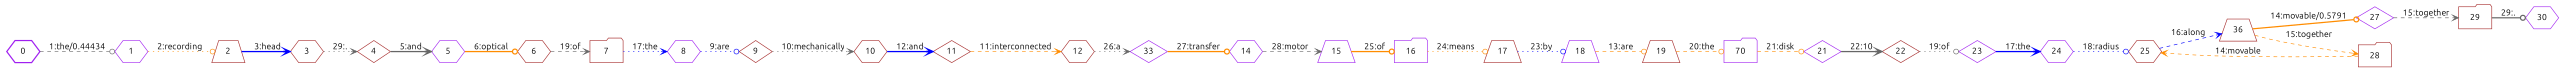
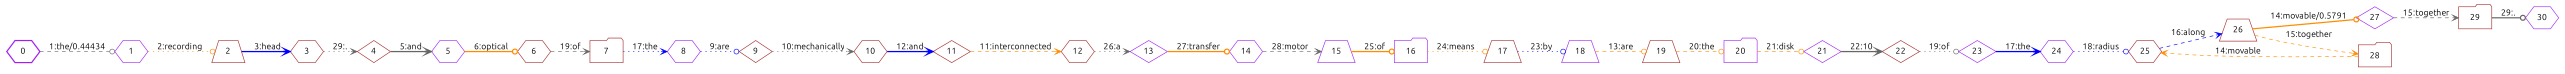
  digraph {
    fontname=Ubuntu
    nodesep=0.25
    rankdir=LR
    ranksep=0.4
    node [color=brown fontname=Ubuntu fontsize=14 shape=hexagon style=solid]
    edge [arrowhead=vee color=darkorange fontname=Ubuntu fontsize=14 style=dashed]
    n1 [color=purple label=0 style=bold]
    n2 [color=purple label=1]
    n3 [label=2 shape=trapezium]
    n4 [label=3]
    n5 [label=4 shape=diamond]
    n6 [color=purple label=5]
    n7 [label=6]
    n8 [label=7 shape=folder]
    n9 [color=purple label=8]
    n10 [label=9 shape=diamond]
    n11 [label=10]
    n12 [label=11 shape=diamond]
    n13 [label=12]
-   n14 [color=purple label=33 shape=diamond]
+   n14 [color=purple label=13 shape=diamond]
    n15 [color=purple label=14]
    n16 [color=purple label=15 shape=trapezium]
    n17 [color=purple label=16 shape=folder]
    n18 [label=17 shape=trapezium]
    n19 [color=purple label=18 shape=trapezium]
    n20 [label=19 shape=trapezium]
-   n21 [color=purple label=70 shape=folder]
+   n21 [color=purple label=20 shape=folder]
    n22 [color=purple label=21 shape=diamond]
    n23 [label=22 shape=diamond]
    n24 [color=purple label=23 shape=diamond]
    n25 [color=purple label=24]
    n26 [label=25]
-   n27 [label=36 shape=trapezium]
+   n27 [label=26 shape=trapezium]
    n28 [color=purple label=27 shape=diamond]
    n29 [label=28 shape=folder]
    n30 [label=29 shape=folder]
    n31 [color=purple label=30]
    n1 -> n2 [arrowhead=odot color=gray40 label="1:the/0.44434"]
    n2 -> n3 [arrowhead=odot label="2:recording" style=dotted]
    n3 -> n4 [color=blue label="3:head" style=bold]
    n4 -> n5 [color=gray40 label="29:." style=dotted]
    n5 -> n6 [color=gray40 label="5:and" style=bold]
    n6 -> n7 [arrowhead=odot label="6:optical" style=bold]
    n7 -> n8 [color=gray40 label="19:of"]
    n8 -> n9 [color=blue label="17:the" style=dotted]
    n9 -> n10 [arrowhead=odot color=blue label="9:are" style=dotted]
    n10 -> n11 [color=gray40 label="10:mechanically" style=dotted]
    n11 -> n12 [color=blue label="12:and" style=bold]
    n12 -> n13 [label="11:interconnected"]
    n13 -> n14 [color=gray40 label="26:a" style=dotted]
    n14 -> n15 [arrowhead=odot label="27:transfer" style=bold]
    n15 -> n16 [color=gray40 label="28:motor"]
    n16 -> n17 [arrowhead=odot label="25:of" style=bold]
    n17 -> n18 [arrowhead=odot label="24:means" style=dotted]
    n18 -> n19 [arrowhead=odot color=blue label="23:by" style=dotted]
    n19 -> n20 [arrowhead=odot label="13:are"]
    n20 -> n21 [arrowhead=odot label="20:the"]
    n21 -> n22 [arrowhead=odot label="21:disk"]
    n22 -> n23 [color=gray40 label="22:10" style=bold]
    n23 -> n24 [arrowhead=odot color=gray40 label="19:of" style=dotted]
    n24 -> n25 [color=blue label="17:the" style=bold]
    n25 -> n26 [arrowhead=odot color=blue label="18:radius" style=dotted]
    n26 -> n27 [color=blue label="16:along"]
    n27 -> n28 [arrowhead=odot label="14:movable/0.5791" style=bold]
    n27 -> n29 [label="15:together"]
    n28 -> n30 [color=gray40 label="15:together"]
    n29 -> n26 [label="14:movable"]
    n30 -> n31 [arrowhead=odot color=gray40 label="29:." style=bold]
  }
